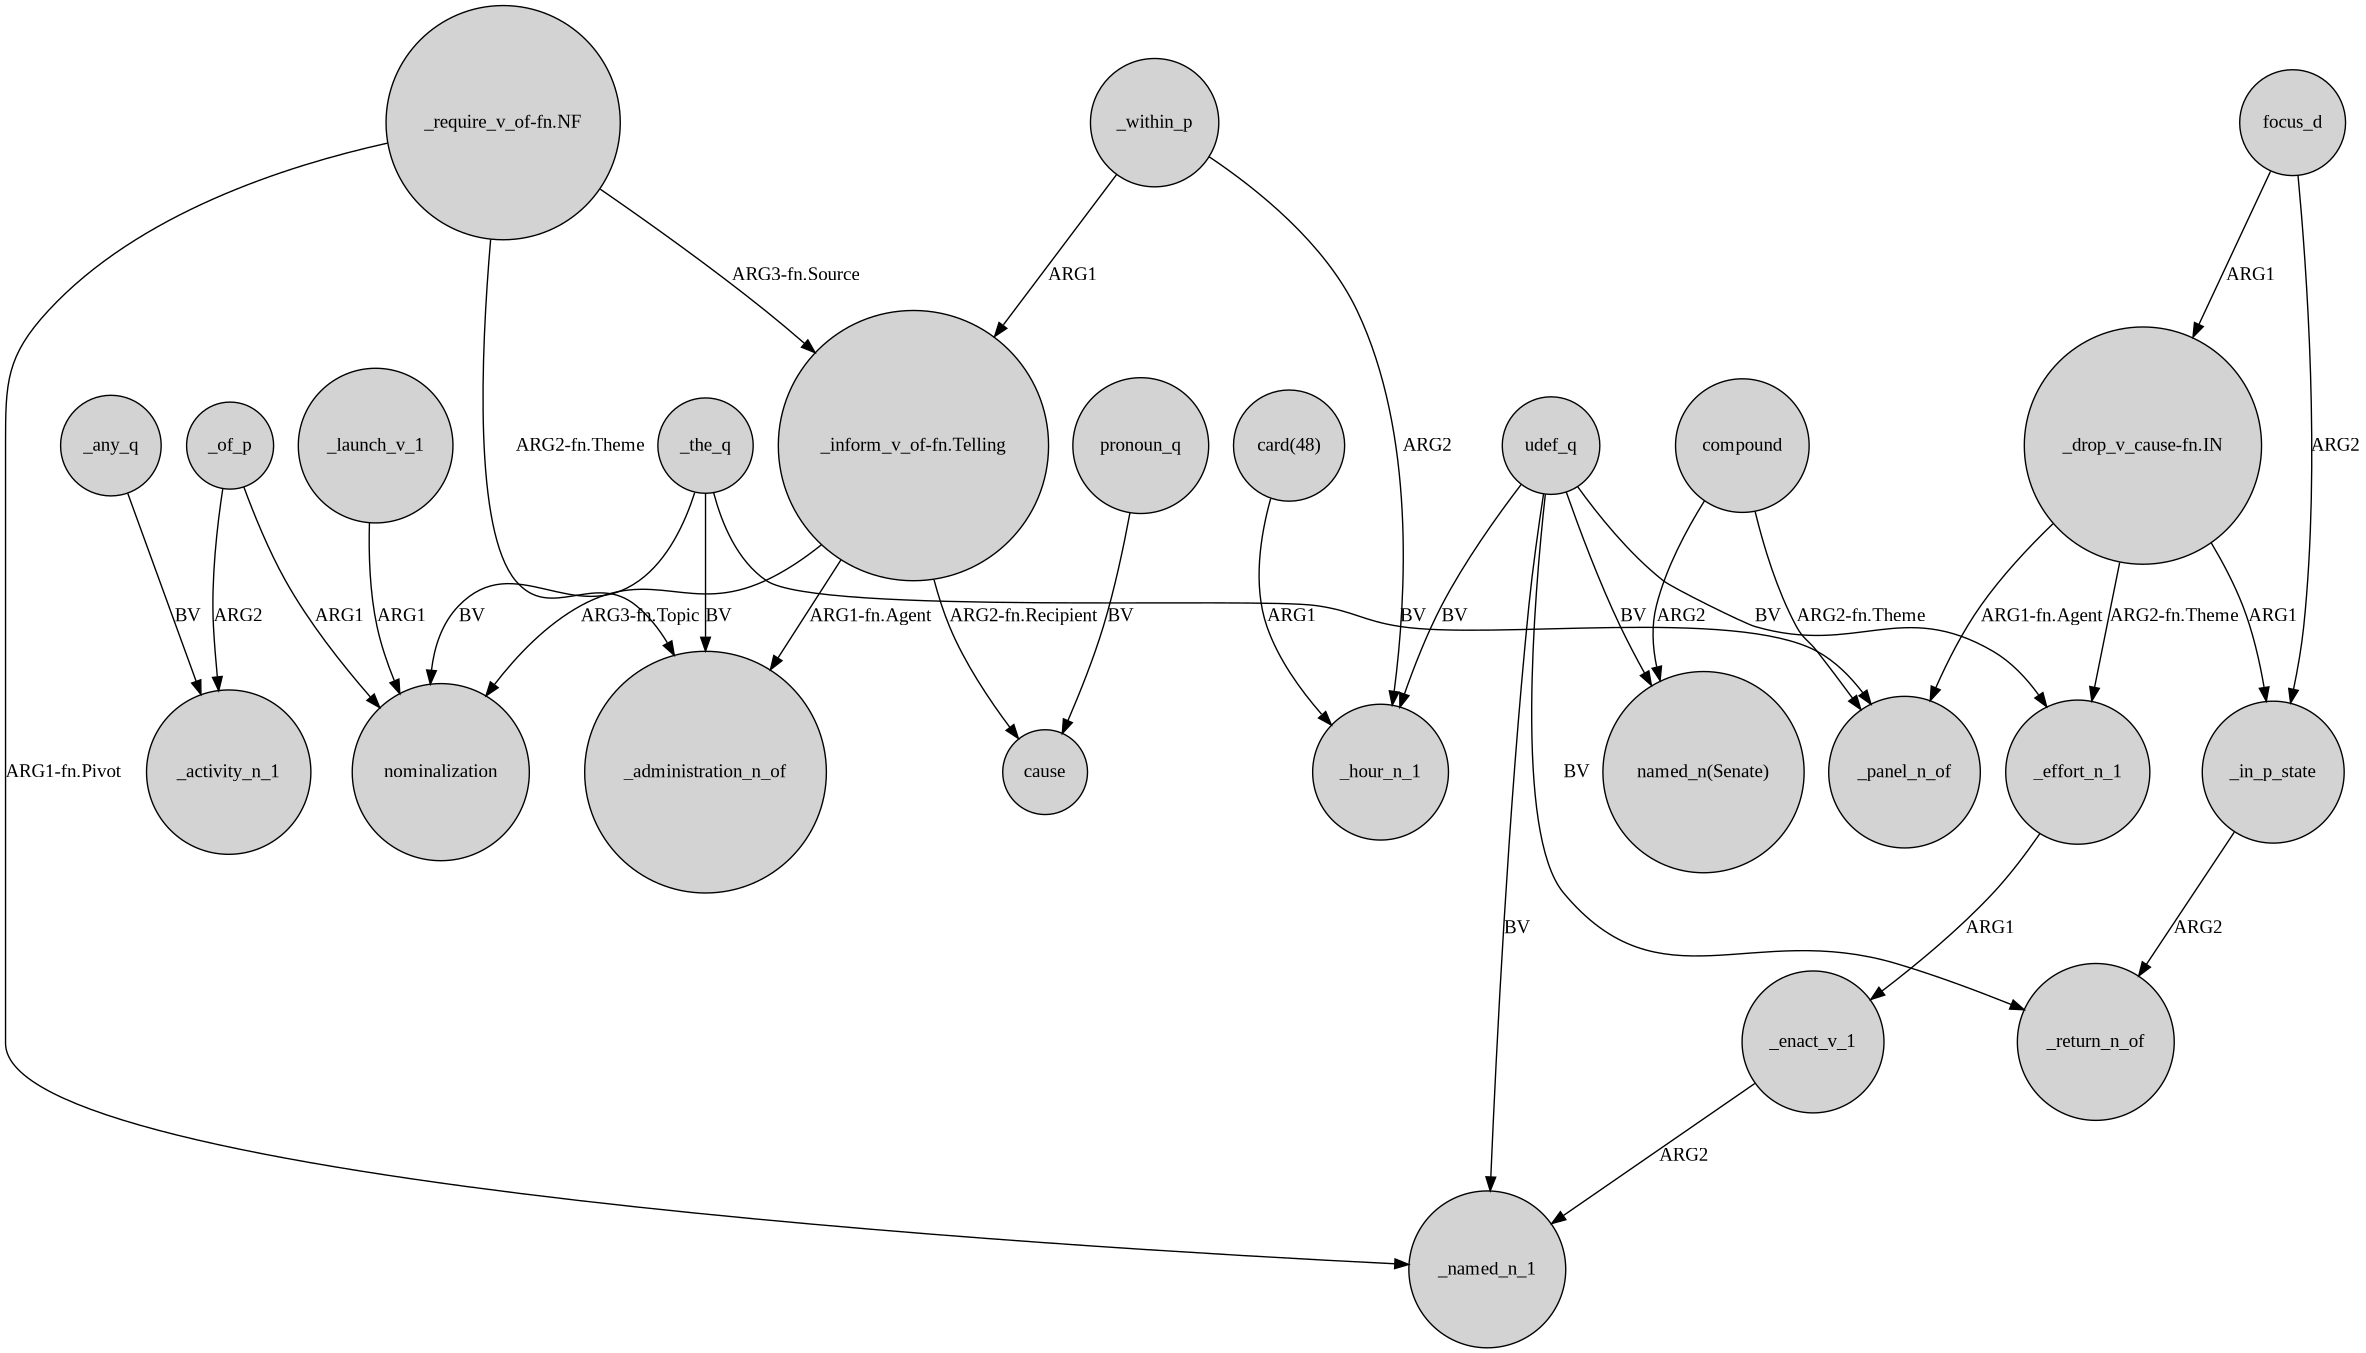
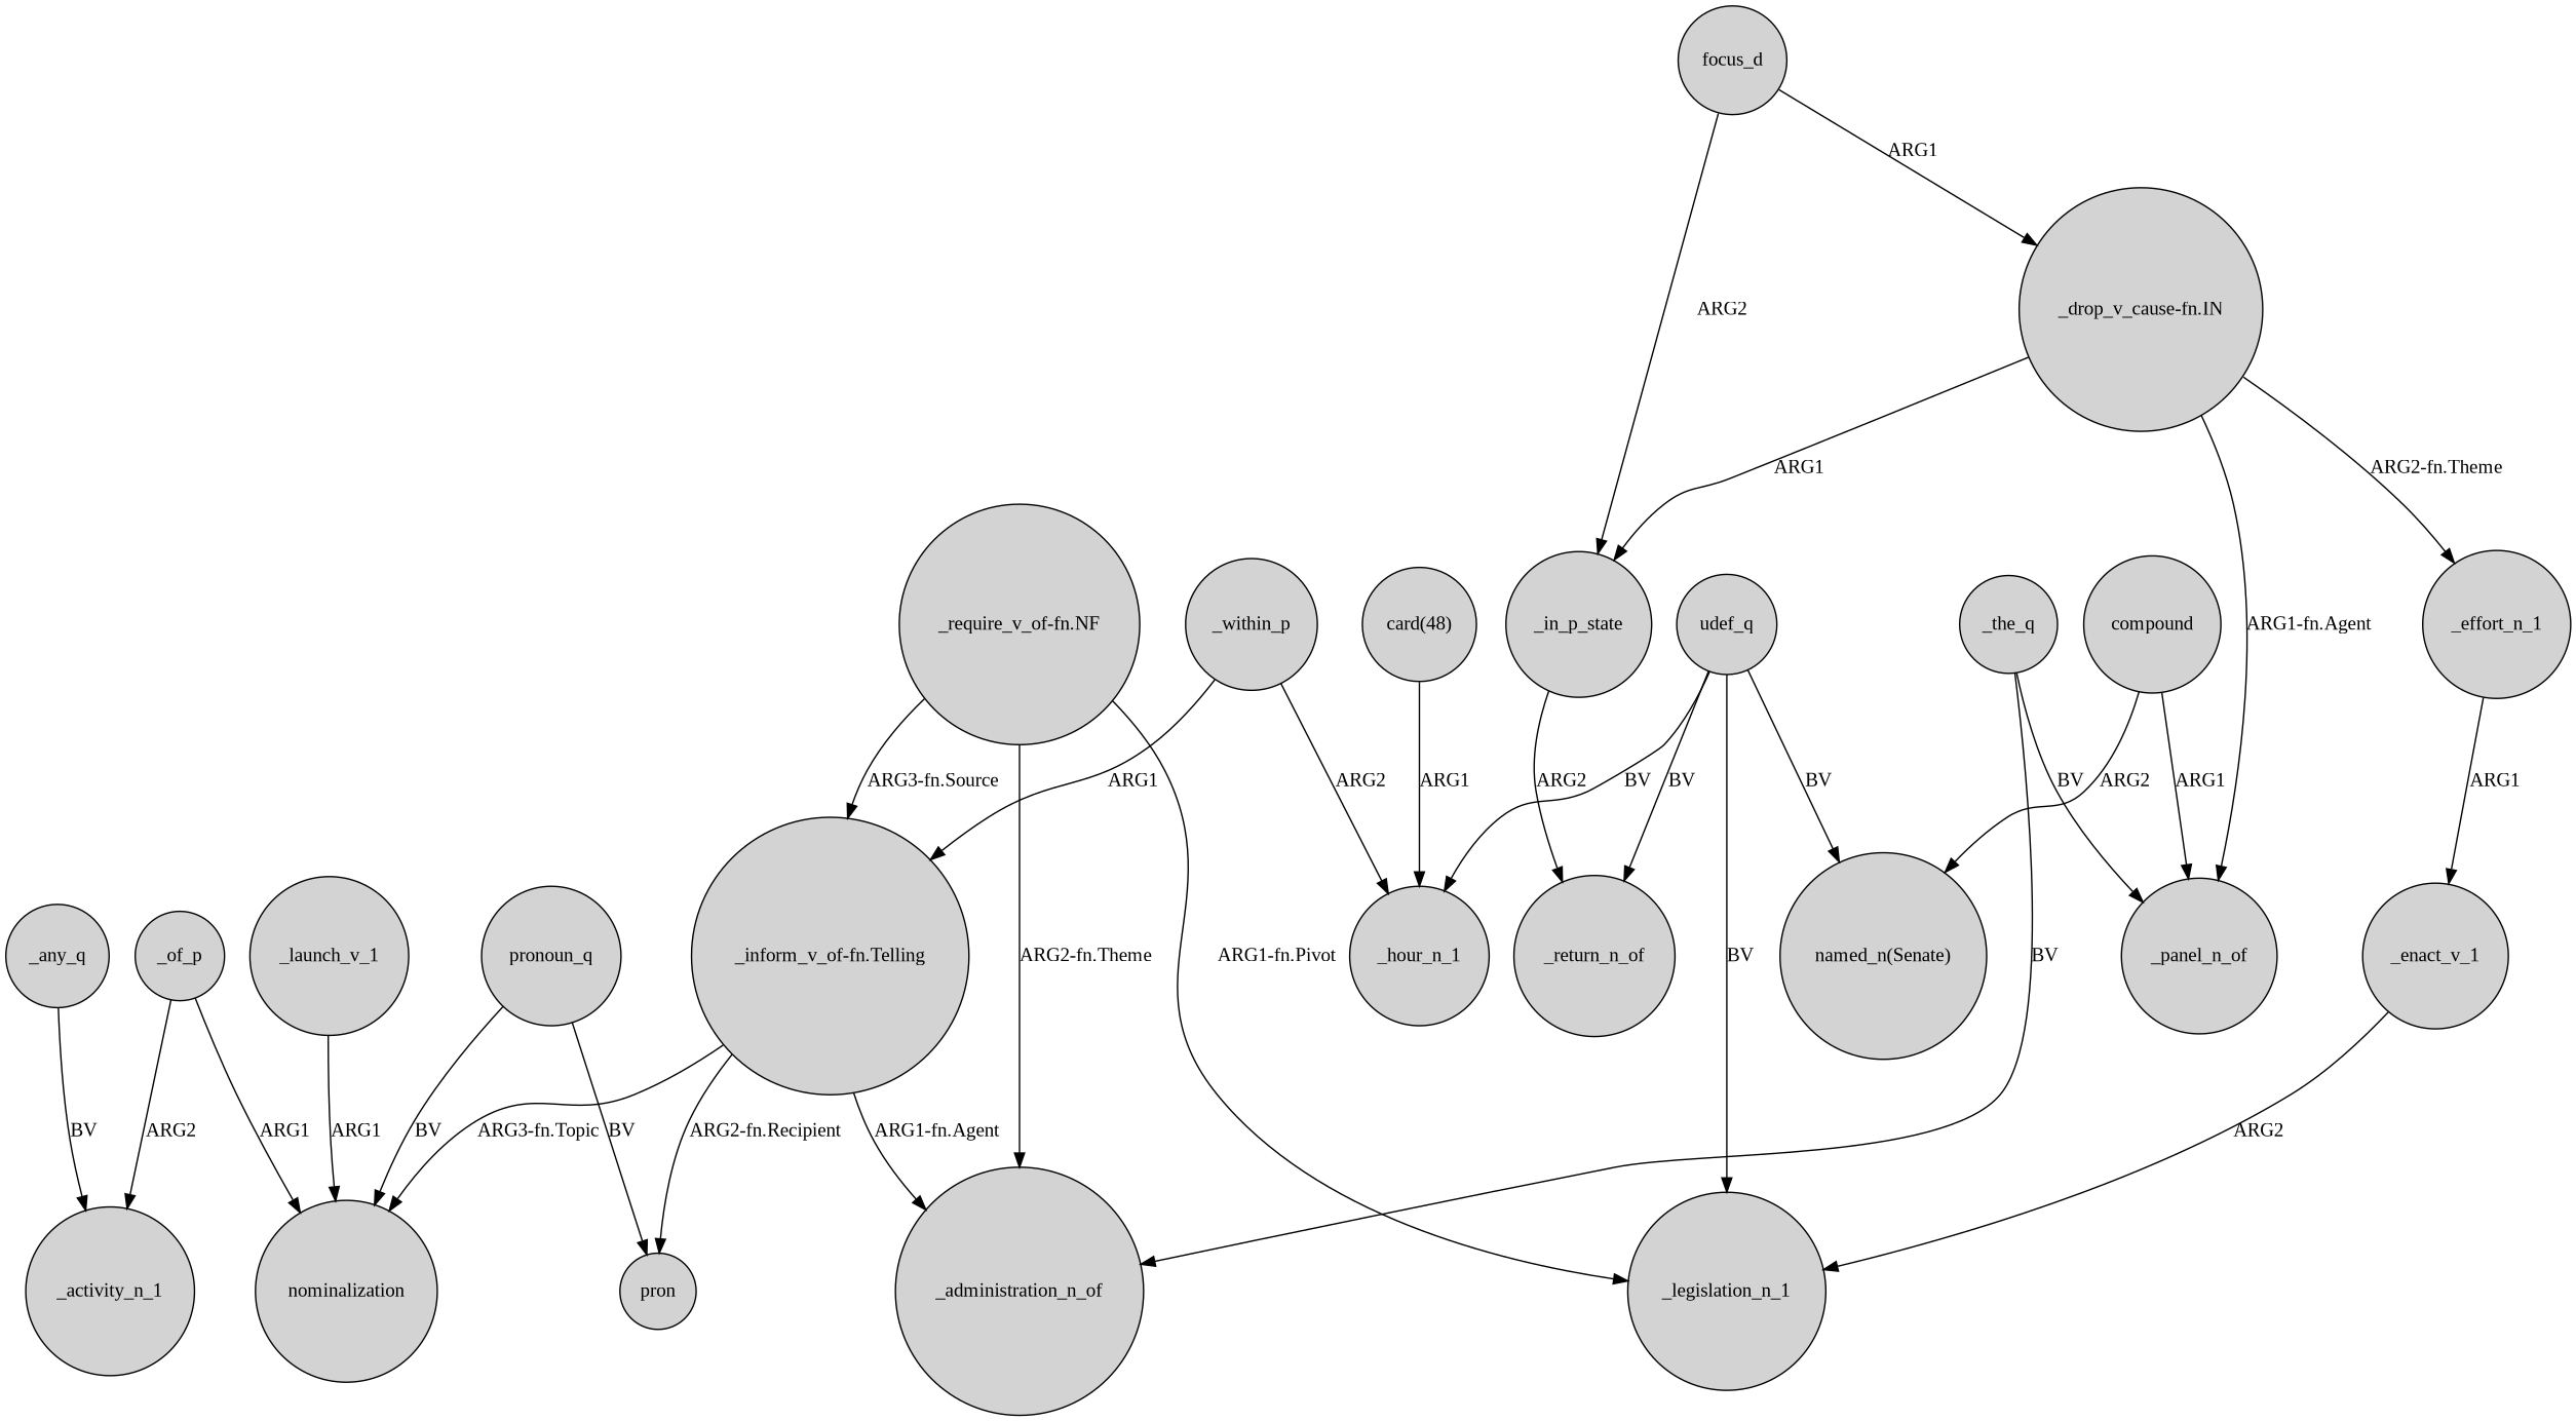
  digraph {
    fontname="Liberation Serif"
    node [fontname="Liberation Serif" shape=circle style=filled]
    edge [fontname="Liberation Serif"]
    "_inform_v_of-fn.Telling"
    nominalization
    _administration_n_of
-   pron [label=cause]
+   pron
    _launch_v_1
    "_drop_v_cause-fn.IN"
    _effort_n_1
    _panel_n_of
    _in_p_state
    _enact_v_1
-   _legislation_n_1 [label=_named_n_1]
+   _legislation_n_1
    _any_q
    _activity_n_1
    "_require_v_of-fn.NF"
    _within_p
    _hour_n_1
    udef_q
    _return_n_of
    "named_n(Senate)"
    focus_d
    _of_p
    compound
    pronoun_q
    _the_q
    "card(48)"
    "_inform_v_of-fn.Telling" -> nominalization [label="ARG3-fn.Topic"]
    "_inform_v_of-fn.Telling" -> _administration_n_of [label="ARG1-fn.Agent"]
    "_inform_v_of-fn.Telling" -> pron [label="ARG2-fn.Recipient"]
    _launch_v_1 -> nominalization [label=ARG1]
    "_drop_v_cause-fn.IN" -> _effort_n_1 [label="ARG2-fn.Theme"]
    "_drop_v_cause-fn.IN" -> _panel_n_of [label="ARG1-fn.Agent"]
    "_drop_v_cause-fn.IN" -> _in_p_state [label=ARG1]
    _effort_n_1 -> _enact_v_1 [label=ARG1]
    _in_p_state -> _return_n_of [label=ARG2]
    _enact_v_1 -> _legislation_n_1 [label=ARG2]
    _any_q -> _activity_n_1 [label=BV]
    "_require_v_of-fn.NF" -> "_inform_v_of-fn.Telling" [label="ARG3-fn.Source"]
    "_require_v_of-fn.NF" -> _administration_n_of [label="ARG2-fn.Theme"]
    "_require_v_of-fn.NF" -> _legislation_n_1 [label="ARG1-fn.Pivot"]
    _within_p -> "_inform_v_of-fn.Telling" [label=ARG1]
    _within_p -> _hour_n_1 [label=ARG2]
-   udef_q -> _effort_n_1 [label=BV]
    udef_q -> _legislation_n_1 [label=BV]
    udef_q -> _hour_n_1 [label=BV]
    udef_q -> _return_n_of [label=BV]
    udef_q -> "named_n(Senate)" [label=BV]
    focus_d -> "_drop_v_cause-fn.IN" [label=ARG1]
    focus_d -> _in_p_state [label=ARG2]
    _of_p -> nominalization [label=ARG1]
    _of_p -> _activity_n_1 [label=ARG2]
-   compound -> _panel_n_of [label="ARG2-fn.Theme"]
+   compound -> _panel_n_of [label=ARG1]
    compound -> "named_n(Senate)" [label=ARG2]
    pronoun_q -> pron [label=BV]
-   _the_q -> nominalization [label=BV]
+   pronoun_q -> nominalization [label=BV]
    _the_q -> _administration_n_of [label=BV]
    _the_q -> _panel_n_of [label=BV]
    "card(48)" -> _hour_n_1 [label=ARG1]
  }
